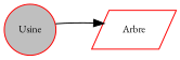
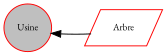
  digraph {
    rankdir=LR
    fontname="EB Garamond"
    node [color=red fontname="EB Garamond" fontsize=10 style=filled]
    n1 [fillcolor=grey75 fontcolor=black height=0.2 label=Usine shape=circle width=0.4]
    n2 [fillcolor=white height=0.2 label=Arbre shape=parallelogram width=0.4]
-   n2 -> n1 [dir=back fontname="EB Garamond" fontsize=10 labelfontname=Helvetica labelfontsize=10 shape=plaintext style=solid]
+   n1 -> n2 [dir=back fontname="EB Garamond" fontsize=10 labelfontname=Helvetica labelfontsize=10 shape=plaintext style=solid]
  }
